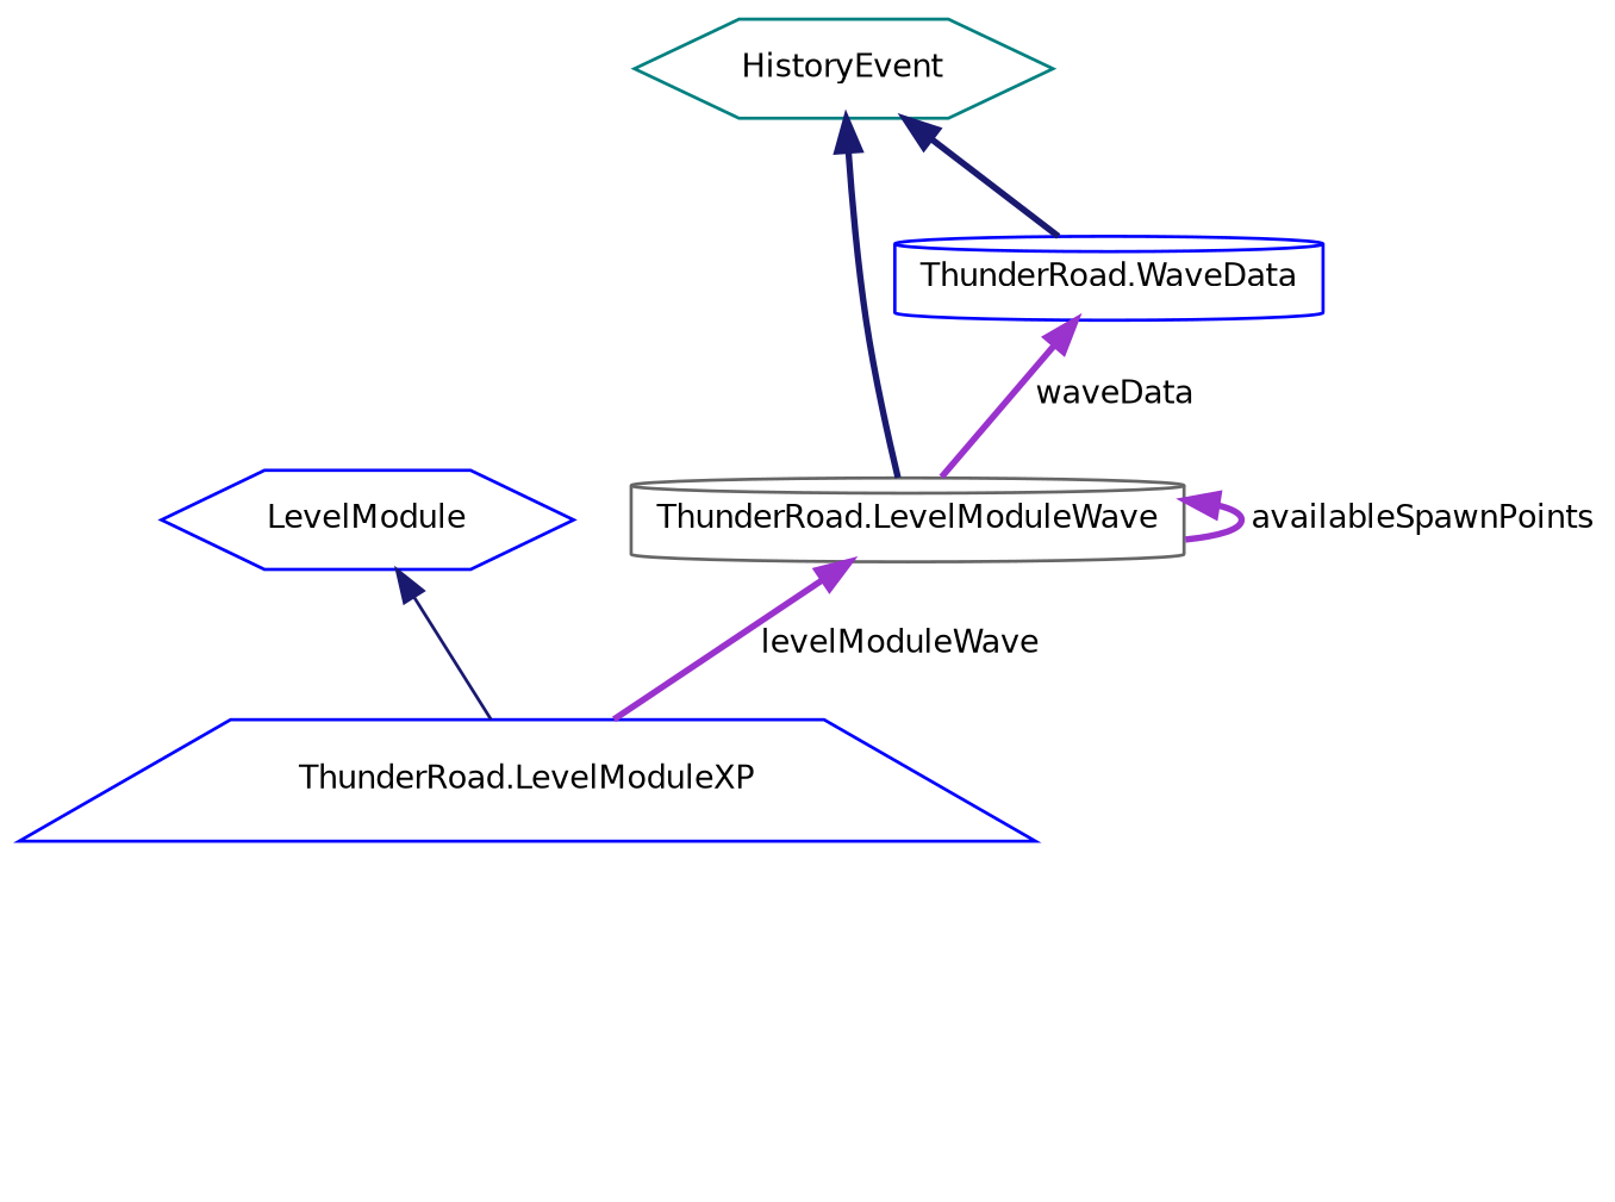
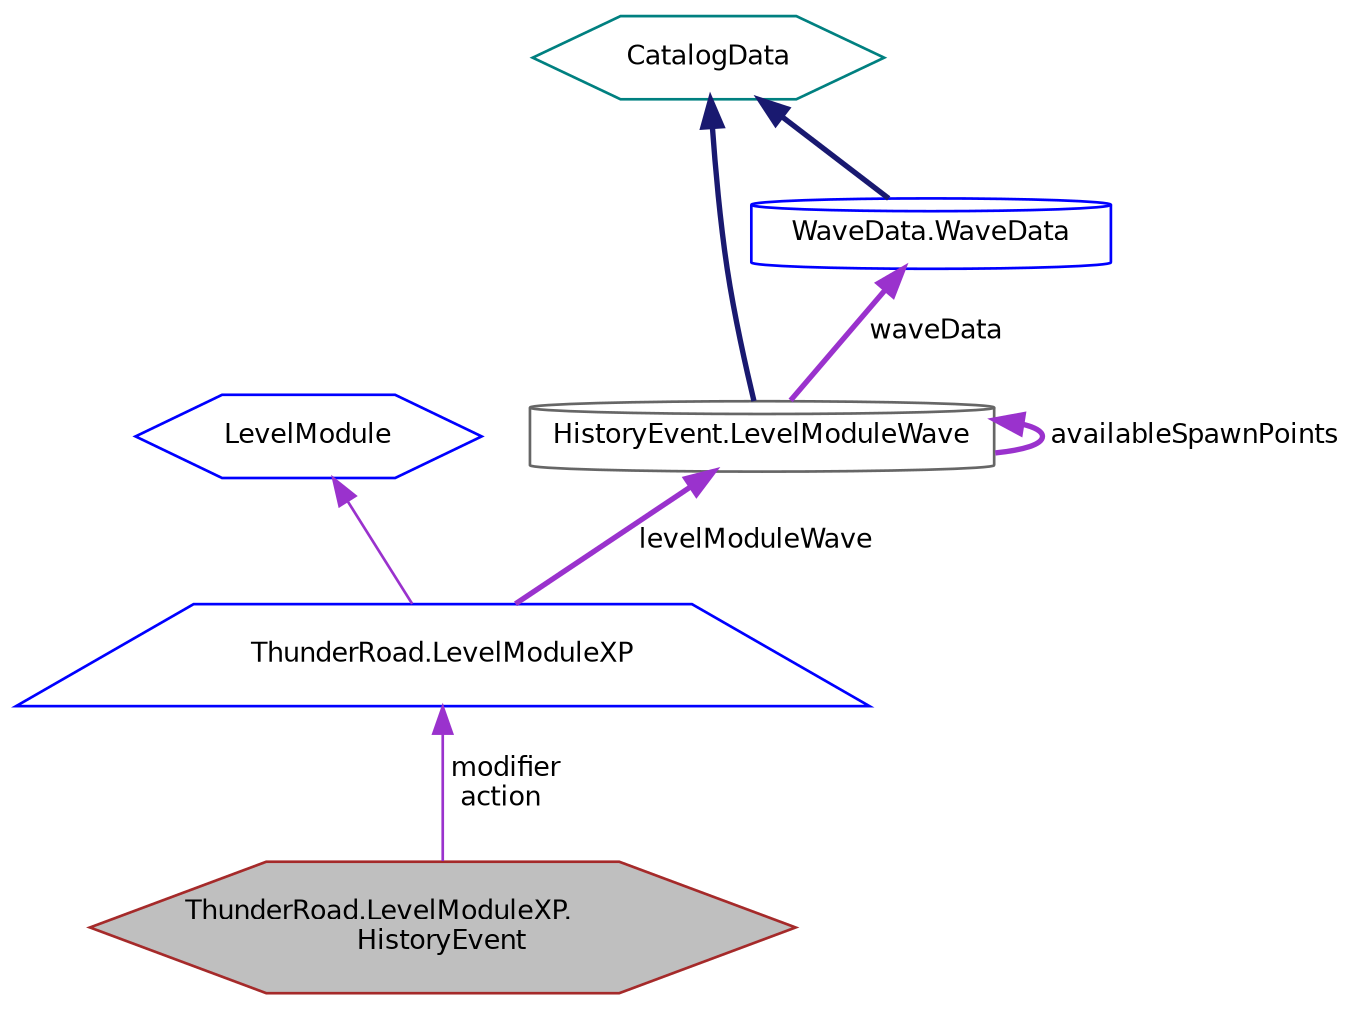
  digraph {
    node [color=blue fillcolor=white fontname=Helvetica fontsize=10 shape=hexagon style=filled]
    edge [color=darkorchid3 dir=back fontname=Helvetica fontsize=10 labelfontname=Helvetica labelfontsize=10 style=bold]
+   n1 [color=brown fillcolor=grey75 fontcolor=black height=0.2 label="ThunderRoad.LevelModuleXP.\lHistoryEvent" width=0.4]
    n2 [height=0.2 label="ThunderRoad.LevelModuleXP" shape=trapezium width=0.4]
    n3 [height=0.2 label=LevelModule width=0.4]
-   n4 [color=gray40 height=0.2 label="ThunderRoad.LevelModuleWave" shape=cylinder width=0.4]
-   n5 [height=0.2 label="ThunderRoad.WaveData" shape=cylinder width=0.4]
-   n6 [color=teal height=0.2 label=HistoryEvent width=0.4]
-   n3 -> n2 [color=midnightblue style=solid]
+   n4 [color=gray40 height=0.2 label="HistoryEvent.LevelModuleWave" shape=cylinder width=0.4]
+   n5 [height=0.2 label="WaveData.WaveData" shape=cylinder width=0.4]
+   n6 [color=teal height=0.2 label=CatalogData width=0.4]
+   n2 -> n1 [label=" modifier\naction" style=solid]
+   n3 -> n2 [style=solid]
    n4 -> n2 [label=" levelModuleWave"]
    n4 -> n4 [label=" availableSpawnPoints"]
    n5 -> n4 [label=" waveData"]
    n6 -> n4 [color=midnightblue]
    n6 -> n5 [color=midnightblue]
  }
